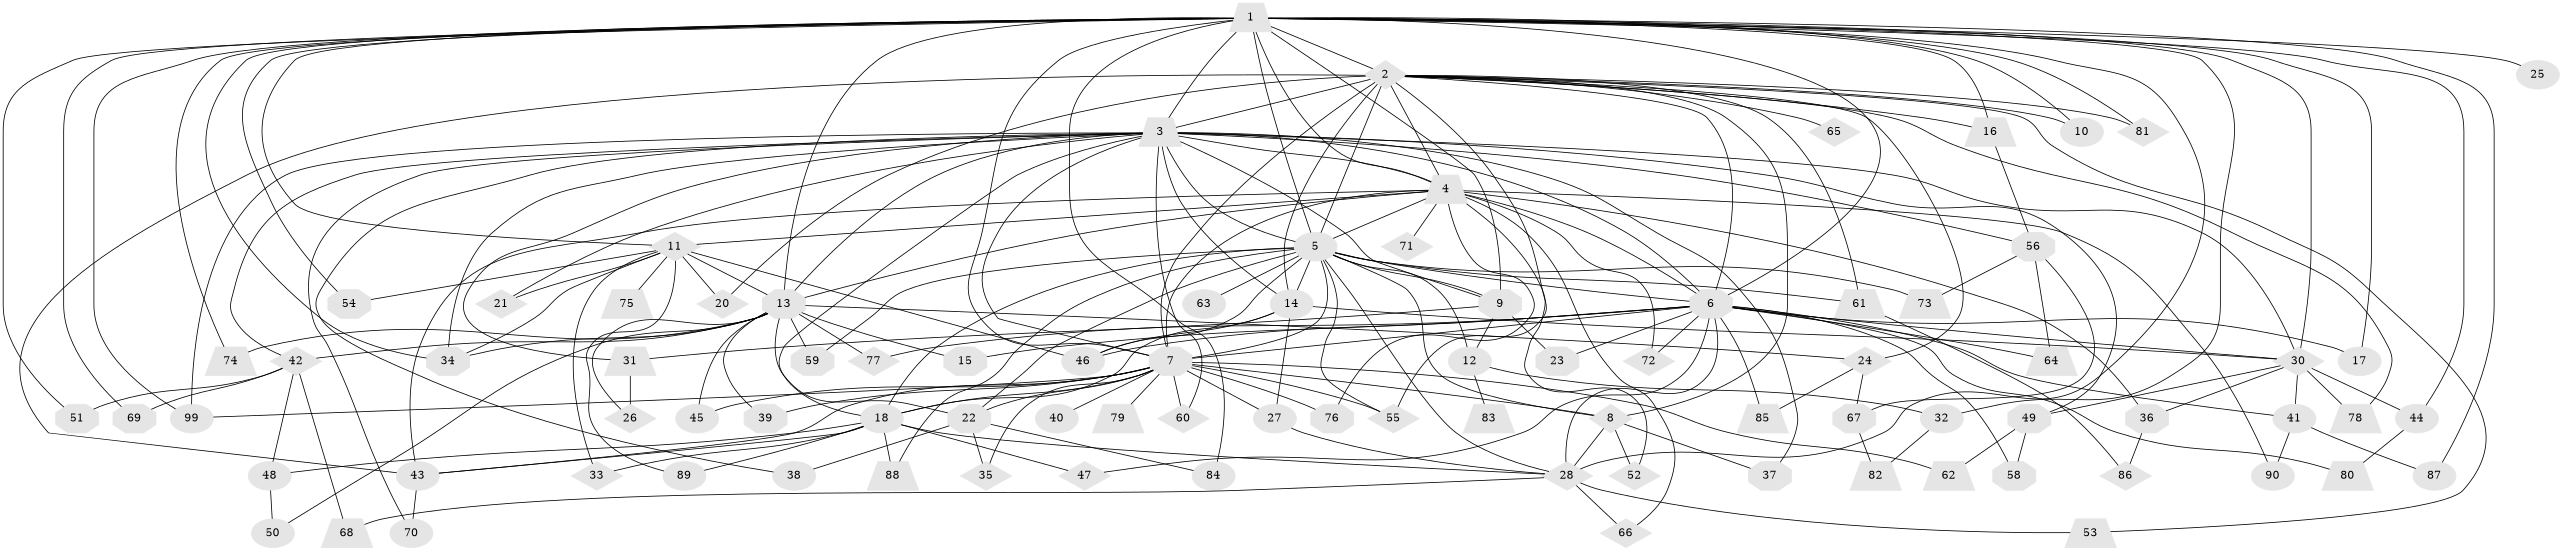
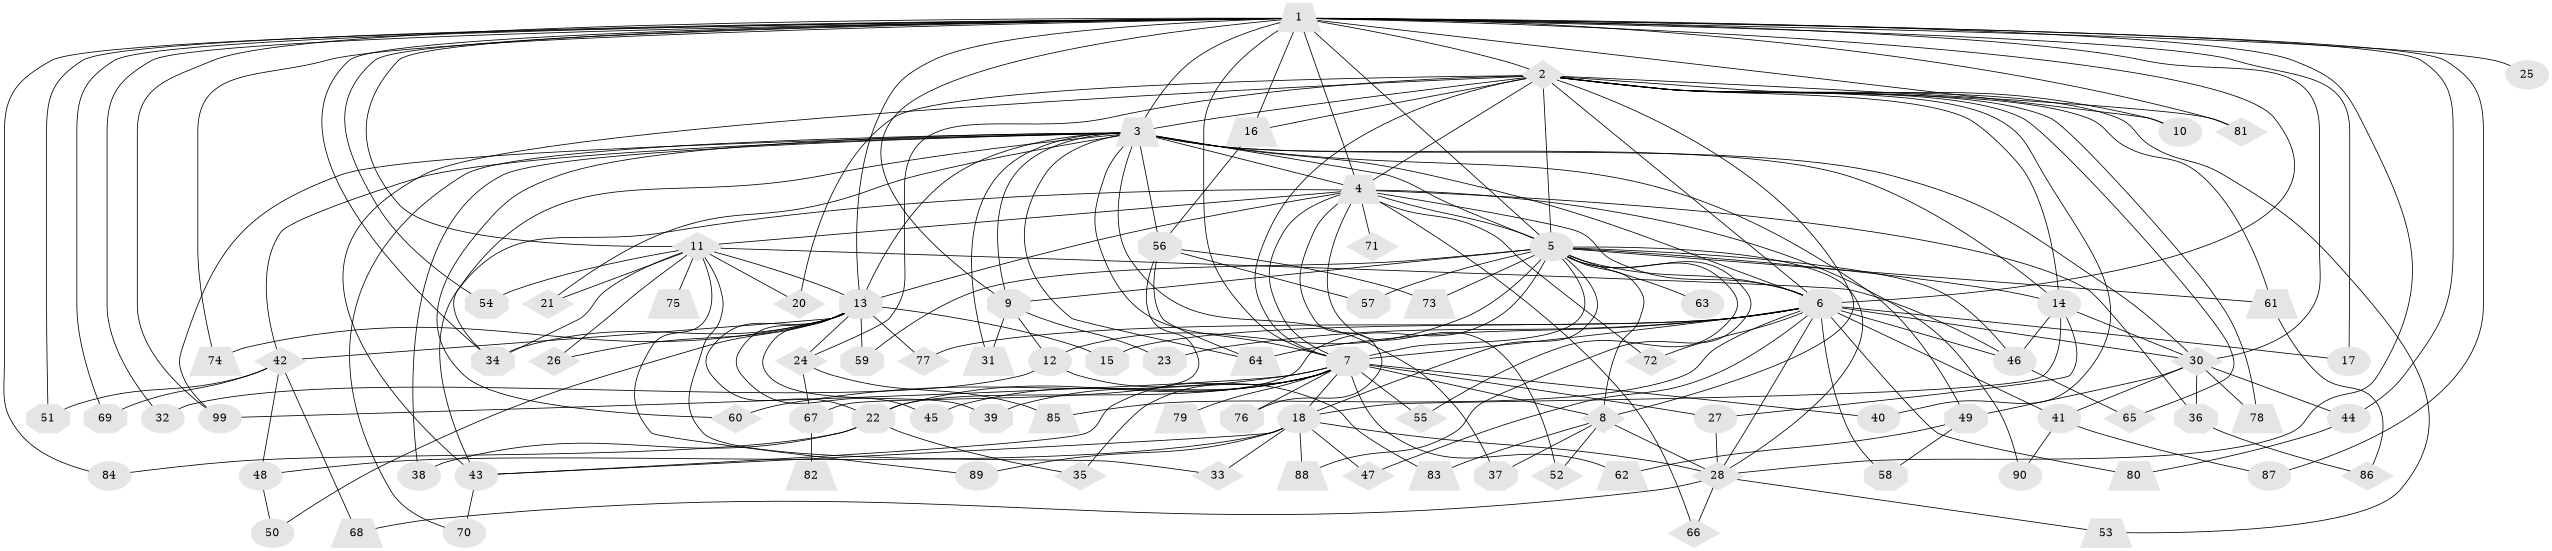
  graph {
    node [color=gray90 shape=ellipse style=filled]
    edge [weight=1.0]
    1 [shape=trapezium]
    2 [shape=diamond]
    3 [shape=trapezium]
    4 [shape=trapezium]
    5
    6 [shape=octagon]
    7 [shape=octagon]
    9 [shape=octagon]
    10
    11 [shape=diamond]
    13 [shape=octagon]
    16 [shape=trapezium]
    17
    25
    28 [shape=diamond]
    n16 [label=99]
    30 [shape=diamond]
    32
    34 [shape=octagon]
    44
    51 [shape=octagon]
    54 [shape=octagon]
    69 [shape=octagon]
    74 [shape=trapezium]
    81 [shape=diamond]
    84
    87
    8 [shape=diamond]
    14
    20 [shape=diamond]
    24 [shape=diamond]
    40
    43
    53 [shape=trapezium]
    61 [shape=trapezium]
    65 [shape=diamond]
    78 [shape=trapezium]
    18
    21 [shape=diamond]
    31 [shape=trapezium]
    37 [shape=octagon]
    38
    42 [shape=diamond]
    49 [shape=octagon]
    56 [shape=octagon]
    60 [shape=diamond]
    70
    36 [shape=octagon]
    52 [shape=diamond]
    66 [shape=diamond]
    71 [shape=diamond]
    72 [shape=diamond]
    76 [shape=octagon]
    90
    12
    22 [shape=octagon]
    46
    55 [shape=diamond]
+   57 [shape=octagon]
    59 [shape=octagon]
    63
    73 [shape=trapezium]
    88 [shape=trapezium]
    15 [shape=octagon]
    23 [shape=octagon]
    41
    47 [shape=diamond]
    58 [shape=octagon]
    64 [shape=trapezium]
    77 [shape=diamond]
    80 [shape=trapezium]
    85 [shape=trapezium]
    27
    35 [shape=diamond]
    39 [shape=octagon]
    45
    62 [shape=trapezium]
    79 [shape=trapezium]
    75 [shape=trapezium]
    26 [shape=diamond]
    33 [shape=diamond]
    89
    50
    68 [shape=trapezium]
    82 [shape=trapezium]
    83 [shape=trapezium]
    67 [shape=octagon]
    86 [shape=diamond]
    48
    1 -- 2 [weight=4.0]
    1 -- 3 [weight=2.0]
    1 -- 4 [weight=2.0]
    1 -- 5 [weight=4.0]
    1 -- 6 [weight=2.0]
    1 -- 7 [weight=2.0]
    1 -- 9 [weight=2.0]
    1 -- 10
    1 -- 11
    1 -- 13
    1 -- 16
    1 -- 17
    1 -- 25
    1 -- 28
    1 -- n16
    1 -- 30
    1 -- 32
    1 -- 34
    1 -- 44
    1 -- 51
    1 -- 54
    1 -- 69
    1 -- 74
    1 -- 81
    1 -- 84
    1 -- 87
    2 -- 3 [weight=2.0]
    2 -- 4 [weight=2.0]
    2 -- 5 [weight=4.0]
    2 -- 6 [weight=2.0]
    2 -- 7 [weight=3.0]
    2 -- 10
    2 -- 16
    2 -- 81
    2 -- 8
    2 -- 14
    2 -- 20
    2 -- 24
-   2 -- 55
+   2 -- 40
    2 -- 43
    2 -- 53
    2 -- 61
    2 -- 65
    2 -- 78
    3 -- 4
    3 -- 5 [weight=3.0]
    3 -- 6 [weight=2.0]
    3 -- 7
    3 -- 9
    3 -- 13
    3 -- n16 [weight=2.0]
    3 -- 30
    3 -- 34
    3 -- 14
-   3 -- 18
+   3 -- 64
    3 -- 21
    3 -- 31
    3 -- 37
    3 -- 38
    3 -- 42
    3 -- 49
    3 -- 56
    3 -- 60
    3 -- 70
    4 -- 5 [weight=2.0]
    4 -- 6
    4 -- 7
    4 -- 11
    4 -- 13 [weight=2.0]
    4 -- 43
    4 -- 36
    4 -- 52
    4 -- 66
    4 -- 71
    4 -- 72
    4 -- 76
    4 -- 90
    5 -- 6 [weight=2.0]
    5 -- 7 [weight=2.0]
    5 -- 9
    5 -- 28
    5 -- 8 [weight=2.0]
    5 -- 14
    5 -- 61
    5 -- 18
    5 -- 12
    5 -- 22
    5 -- 46
    5 -- 55
+   5 -- 57
    5 -- 59
    5 -- 63 [weight=2.0]
    5 -- 73
    5 -- 88
    6 -- 7
    6 -- 17
    6 -- 28
    6 -- 30
    6 -- 72
    6 -- 46
    6 -- 15
    6 -- 23
    6 -- 41
    6 -- 47
    6 -- 58
    6 -- 64
    6 -- 77
    6 -- 80
    6 -- 85
    7 -- n16
    7 -- 8
    7 -- 40
    7 -- 43
    7 -- 18
    7 -- 60
    7 -- 76
    7 -- 22
    7 -- 55
    7 -- 27
    7 -- 35
    7 -- 39
    7 -- 45
    7 -- 62
    7 -- 79
    9 -- 31
    9 -- 12
    9 -- 23
    11 -- 13
    11 -- 34
    11 -- 54
    11 -- 20
    11 -- 21
    11 -- 46
    11 -- 75
-   31 -- 26
+   11 -- 26
    11 -- 33
    11 -- 89
    13 -- 34
    13 -- 74
    13 -- 24
    13 -- 42
    13 -- 22
    13 -- 59
    13 -- 15
    13 -- 77
    13 -- 39
    13 -- 45
    13 -- 26
    13 -- 50
    16 -- 56
    28 -- 53
    28 -- 66
    28 -- 68
    30 -- 44
    30 -- 78
    30 -- 49
    30 -- 36
    30 -- 41
-   32 -- 82
    44 -- 80
    8 -- 28
    8 -- 37
    8 -- 52
+   8 -- 83
    14 -- 30
    14 -- 18
    14 -- 46
    14 -- 27
    24 -- 85
    24 -- 67
    43 -- 70
    61 -- 86
    18 -- 28
    18 -- 43
    18 -- 88
    18 -- 47
    18 -- 33
    18 -- 89
    18 -- 48
    42 -- 51
    42 -- 69
    42 -- 68
    42 -- 48
    49 -- 58
    49 -- 62
+   56 -- 57
    56 -- 73
    56 -- 64
    56 -- 67
    36 -- 86
    12 -- 32
    12 -- 83
    22 -- 84
    22 -- 38
    22 -- 35
+   46 -- 65
    41 -- 87
    41 -- 90
    27 -- 28
    67 -- 82
    48 -- 50
  }
